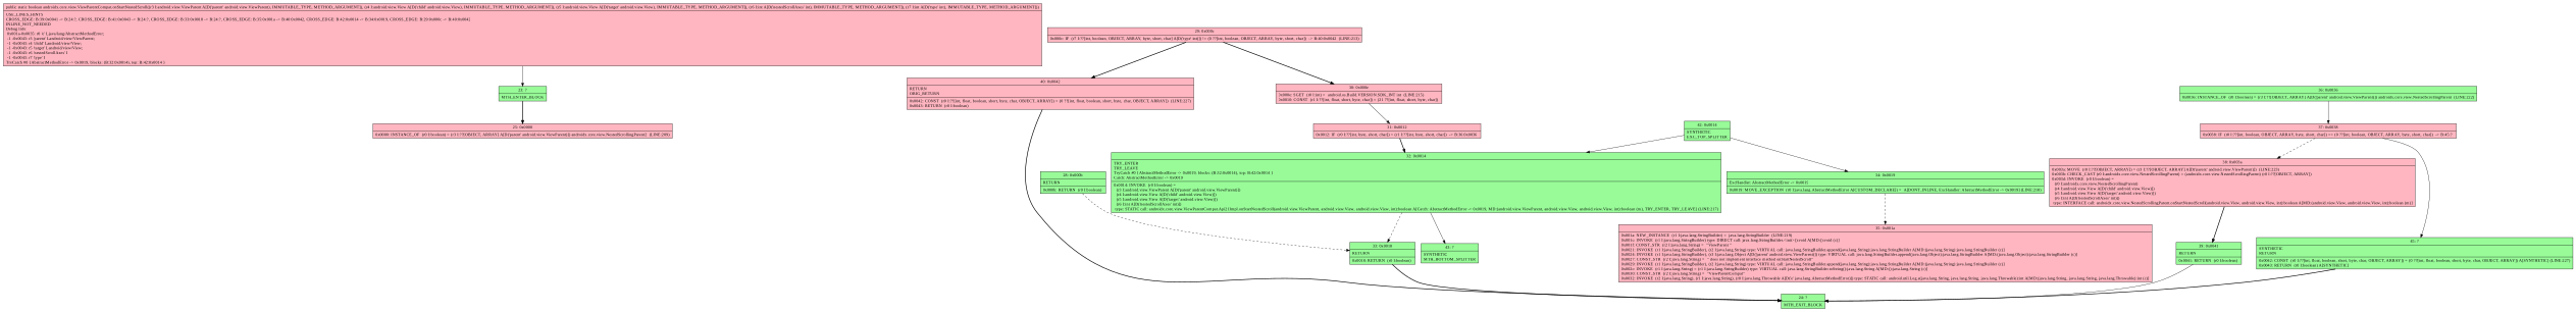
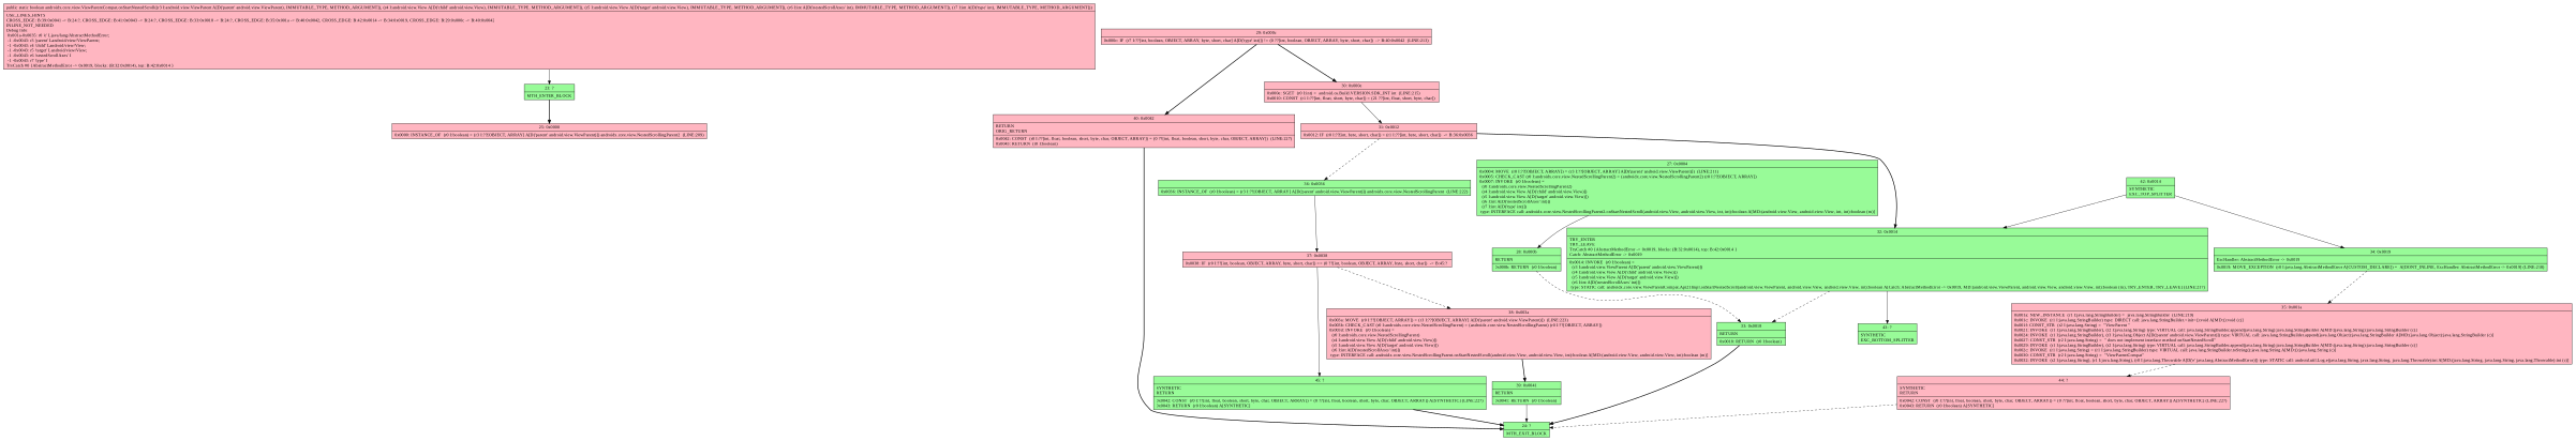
  digraph {
    fontname="Liberation Serif"
    node [fillcolor=palegreen fontname="Liberation Serif" shape=record style=filled]
    edge [fontname="Liberation Serif" style=solid]
    n1 [label="{23\:\ ?|MTH_ENTER_BLOCK\l}"]
    n2 [fillcolor=lightpink label="{25\:\ 0x0000|0x0000: INSTANCE_OF  (r0 I:boolean) = (r3 I:??[OBJECT, ARRAY] A[D('parent' android.view.ViewParent)]) androidx.core.view.NestedScrollingParent2  (LINE:209)\l}"]
+   n3 [label="{27\:\ 0x0004|0x0004: MOVE  (r0 I:??[OBJECT, ARRAY]) = (r3 I:??[OBJECT, ARRAY] A[D('parent' android.view.ViewParent)])  (LINE:211)\l0x0005: CHECK_CAST (r0 I:androidx.core.view.NestedScrollingParent2) = (androidx.core.view.NestedScrollingParent2) (r0 I:??[OBJECT, ARRAY]) \l0x0007: INVOKE  (r0 I:boolean) = \l  (r0 I:androidx.core.view.NestedScrollingParent2)\l  (r4 I:android.view.View A[D('child' android.view.View)])\l  (r5 I:android.view.View A[D('target' android.view.View)])\l  (r6 I:int A[D('nestedScrollAxes' int)])\l  (r7 I:int A[D('type' int)])\l type: INTERFACE call: androidx.core.view.NestedScrollingParent2.onStartNestedScroll(android.view.View, android.view.View, int, int):boolean A[MD:(android.view.View, android.view.View, int, int):boolean (m)]\l}"]
    n4 [label="{28\:\ 0x000b|RETURN\l|0x000b: RETURN  (r0 I:boolean) \l}"]
    n5 [fillcolor=lightpink label="{29\:\ 0x000c|0x000c: IF  (r7 I:??[int, boolean, OBJECT, ARRAY, byte, short, char] A[D('type' int)]) != (0 ??[int, boolean, OBJECT, ARRAY, byte, short, char])  \-\> B:40:0x0042  (LINE:213)\l}"]
    n6 [fillcolor=lightpink label="{30\:\ 0x000e|0x000e: SGET  (r0 I:int) =  android.os.Build.VERSION.SDK_INT int  (LINE:215)\l0x0010: CONST  (r1 I:??[int, float, short, byte, char]) = (21 ??[int, float, short, byte, char]) \l}"]
    n7 [fillcolor=lightpink label="{40\:\ 0x0042|RETURN\lORIG_RETURN\l|0x0042: CONST  (r0 I:??[int, float, boolean, short, byte, char, OBJECT, ARRAY]) = (0 ??[int, float, boolean, short, byte, char, OBJECT, ARRAY])  (LINE:227)\l0x0043: RETURN  (r0 I:boolean) \l}"]
    n8 [label="{33\:\ 0x0018|RETURN\l|0x0018: RETURN  (r0 I:boolean) \l}"]
    n9 [label="{24\:\ ?|MTH_EXIT_BLOCK\l}"]
    n10 [fillcolor=lightpink label="{31\:\ 0x0012|0x0012: IF  (r0 I:??[int, byte, short, char]) \< (r1 I:??[int, byte, short, char])  \-\> B:36:0x0036 \l}"]
    n11 [label="{36\:\ 0x0036|0x0036: INSTANCE_OF  (r0 I:boolean) = (r3 I:??[OBJECT, ARRAY] A[D('parent' android.view.ViewParent)]) androidx.core.view.NestedScrollingParent  (LINE:222)\l}"]
    n12 [label="{32\:\ 0x0014|TRY_ENTER\lTRY_LEAVE\lTryCatch #0 \{AbstractMethodError \-\> 0x0019, blocks: (B:32:0x0014), top: B:42:0x0014 \}\lCatch: AbstractMethodError \-\> 0x0019\l|0x0014: INVOKE  (r0 I:boolean) = \l  (r3 I:android.view.ViewParent A[D('parent' android.view.ViewParent)])\l  (r4 I:android.view.View A[D('child' android.view.View)])\l  (r5 I:android.view.View A[D('target' android.view.View)])\l  (r6 I:int A[D('nestedScrollAxes' int)])\l type: STATIC call: androidx.core.view.ViewParentCompat.Api21Impl.onStartNestedScroll(android.view.ViewParent, android.view.View, android.view.View, int):boolean A[Catch: AbstractMethodError \-\> 0x0019, MD:(android.view.ViewParent, android.view.View, android.view.View, int):boolean (m), TRY_ENTER, TRY_LEAVE] (LINE:217)\l}"]
    n13 [fillcolor=lightpink label="{37\:\ 0x0038|0x0038: IF  (r0 I:??[int, boolean, OBJECT, ARRAY, byte, short, char]) == (0 ??[int, boolean, OBJECT, ARRAY, byte, short, char])  \-\> B:45:? \l}"]
    n14 [label="{42\:\ 0x0014|SYNTHETIC\lEXC_TOP_SPLITTER\l}"]
    n15 [label="{34\:\ 0x0019|ExcHandler: AbstractMethodError \-\> 0x0019\l|0x0019: MOVE_EXCEPTION  (r0 I:java.lang.AbstractMethodError A[CUSTOM_DECLARE]) =  A[DONT_INLINE, ExcHandler: AbstractMethodError \-\> 0x0019] (LINE:218)\l}"]
    n16 [fillcolor=lightpink label="{38\:\ 0x003a|0x003a: MOVE  (r0 I:??[OBJECT, ARRAY]) = (r3 I:??[OBJECT, ARRAY] A[D('parent' android.view.ViewParent)])  (LINE:223)\l0x003b: CHECK_CAST (r0 I:androidx.core.view.NestedScrollingParent) = (androidx.core.view.NestedScrollingParent) (r0 I:??[OBJECT, ARRAY]) \l0x003d: INVOKE  (r0 I:boolean) = \l  (r0 I:androidx.core.view.NestedScrollingParent)\l  (r4 I:android.view.View A[D('child' android.view.View)])\l  (r5 I:android.view.View A[D('target' android.view.View)])\l  (r6 I:int A[D('nestedScrollAxes' int)])\l type: INTERFACE call: androidx.core.view.NestedScrollingParent.onStartNestedScroll(android.view.View, android.view.View, int):boolean A[MD:(android.view.View, android.view.View, int):boolean (m)]\l}"]
    n17 [label="{45\:\ ?|SYNTHETIC\lRETURN\l|0x0042: CONST  (r0 I:??[int, float, boolean, short, byte, char, OBJECT, ARRAY]) = (0 ??[int, float, boolean, short, byte, char, OBJECT, ARRAY]) A[SYNTHETIC] (LINE:227)\l0x0043: RETURN  (r0 I:boolean) A[SYNTHETIC]\l}"]
    n18 [label="{39\:\ 0x0041|RETURN\l|0x0041: RETURN  (r0 I:boolean) \l}"]
-   n19 [label="{43\:\ ?|SYNTHETIC\lMTH_BOTTOM_SPLITTER\l}"]
+   n19 [label="{43\:\ ?|SYNTHETIC\lEXC_BOTTOM_SPLITTER\l}"]
    n20 [fillcolor=lightpink label="{35\:\ 0x001a|0x001a: NEW_INSTANCE  (r1 I:java.lang.StringBuilder) =  java.lang.StringBuilder  (LINE:219)\l0x001c: INVOKE  (r1 I:java.lang.StringBuilder) type: DIRECT call: java.lang.StringBuilder.\<init\>():void A[MD:():void (c)]\l0x001f: CONST_STR  (r2 I:java.lang.String) =  \"ViewParent \" \l0x0021: INVOKE  (r1 I:java.lang.StringBuilder), (r2 I:java.lang.String) type: VIRTUAL call: java.lang.StringBuilder.append(java.lang.String):java.lang.StringBuilder A[MD:(java.lang.String):java.lang.StringBuilder (c)]\l0x0024: INVOKE  (r1 I:java.lang.StringBuilder), (r3 I:java.lang.Object A[D('parent' android.view.ViewParent)]) type: VIRTUAL call: java.lang.StringBuilder.append(java.lang.Object):java.lang.StringBuilder A[MD:(java.lang.Object):java.lang.StringBuilder (c)]\l0x0027: CONST_STR  (r2 I:java.lang.String) =  \" does not implement interface method onStartNestedScroll\" \l0x0029: INVOKE  (r1 I:java.lang.StringBuilder), (r2 I:java.lang.String) type: VIRTUAL call: java.lang.StringBuilder.append(java.lang.String):java.lang.StringBuilder A[MD:(java.lang.String):java.lang.StringBuilder (c)]\l0x002c: INVOKE  (r1 I:java.lang.String) = (r1 I:java.lang.StringBuilder) type: VIRTUAL call: java.lang.StringBuilder.toString():java.lang.String A[MD:():java.lang.String (c)]\l0x0030: CONST_STR  (r2 I:java.lang.String) =  \"ViewParentCompat\" \l0x0032: INVOKE  (r2 I:java.lang.String), (r1 I:java.lang.String), (r0 I:java.lang.Throwable A[D('e' java.lang.AbstractMethodError)]) type: STATIC call: android.util.Log.e(java.lang.String, java.lang.String, java.lang.Throwable):int A[MD:(java.lang.String, java.lang.String, java.lang.Throwable):int (c)]\l}"]
+   n21 [fillcolor=lightpink label="{44\:\ ?|SYNTHETIC\lRETURN\l|0x0042: CONST  (r0 I:??[int, float, boolean, short, byte, char, OBJECT, ARRAY]) = (0 ??[int, float, boolean, short, byte, char, OBJECT, ARRAY]) A[SYNTHETIC] (LINE:227)\l0x0043: RETURN  (r0 I:boolean) A[SYNTHETIC]\l}"]
    n22 [fillcolor=lightpink label="{public static boolean androidx.core.view.ViewParentCompat.onStartNestedScroll((r3 I:android.view.ViewParent A[D('parent' android.view.ViewParent), IMMUTABLE_TYPE, METHOD_ARGUMENT]), (r4 I:android.view.View A[D('child' android.view.View), IMMUTABLE_TYPE, METHOD_ARGUMENT]), (r5 I:android.view.View A[D('target' android.view.View), IMMUTABLE_TYPE, METHOD_ARGUMENT]), (r6 I:int A[D('nestedScrollAxes' int), IMMUTABLE_TYPE, METHOD_ARGUMENT]), (r7 I:int A[D('type' int), IMMUTABLE_TYPE, METHOD_ARGUMENT]))  | USE_LINES_HINTS\lCROSS_EDGE: B:39:0x0041 \-\> B:24:?, CROSS_EDGE: B:41:0x0043 \-\> B:24:?, CROSS_EDGE: B:33:0x0018 \-\> B:24:?, CROSS_EDGE: B:35:0x001a \-\> B:40:0x0042, CROSS_EDGE: B:42:0x0014 \-\> B:34:0x0019, CROSS_EDGE: B:29:0x000c \-\> B:40:0x0042\lINLINE_NOT_NEEDED\lDebug Info:\l  0x001a\-0x0035: r0 'e' Ljava\/lang\/AbstractMethodError;\l  \-1 \-0x0043: r3 'parent' Landroid\/view\/ViewParent;\l  \-1 \-0x0043: r4 'child' Landroid\/view\/View;\l  \-1 \-0x0043: r5 'target' Landroid\/view\/View;\l  \-1 \-0x0043: r6 'nestedScrollAxes' I\l  \-1 \-0x0043: r7 'type' I\lTryCatch #0 \{AbstractMethodError \-\> 0x0019, blocks: (B:32:0x0014), top: B:42:0x0014 \}\l}"]
    n1 -> n2 [style=bold]
+   n3 -> n4
    n4 -> n8 [style=dashed]
    n5 -> n6 [style=bold]
    n5 -> n7 [style=bold]
    n6 -> n10
    n7 -> n9 [style=bold]
    n8 -> n9 [style=bold]
+   n10 -> n11 [style=dashed]
    n10 -> n12 [style=bold]
    n11 -> n13
    n12 -> n8 [style=dashed]
    n12 -> n19
    n13 -> n16 [style=dashed]
    n13 -> n17
    n14 -> n12
    n14 -> n15
    n15 -> n20 [style=dashed]
    n16 -> n18 [style=bold]
    n17 -> n9 [style=bold]
    n18 -> n9
+   n20 -> n21 [style=dashed]
+   n21 -> n9 [style=dashed]
    n22 -> n1
  }
